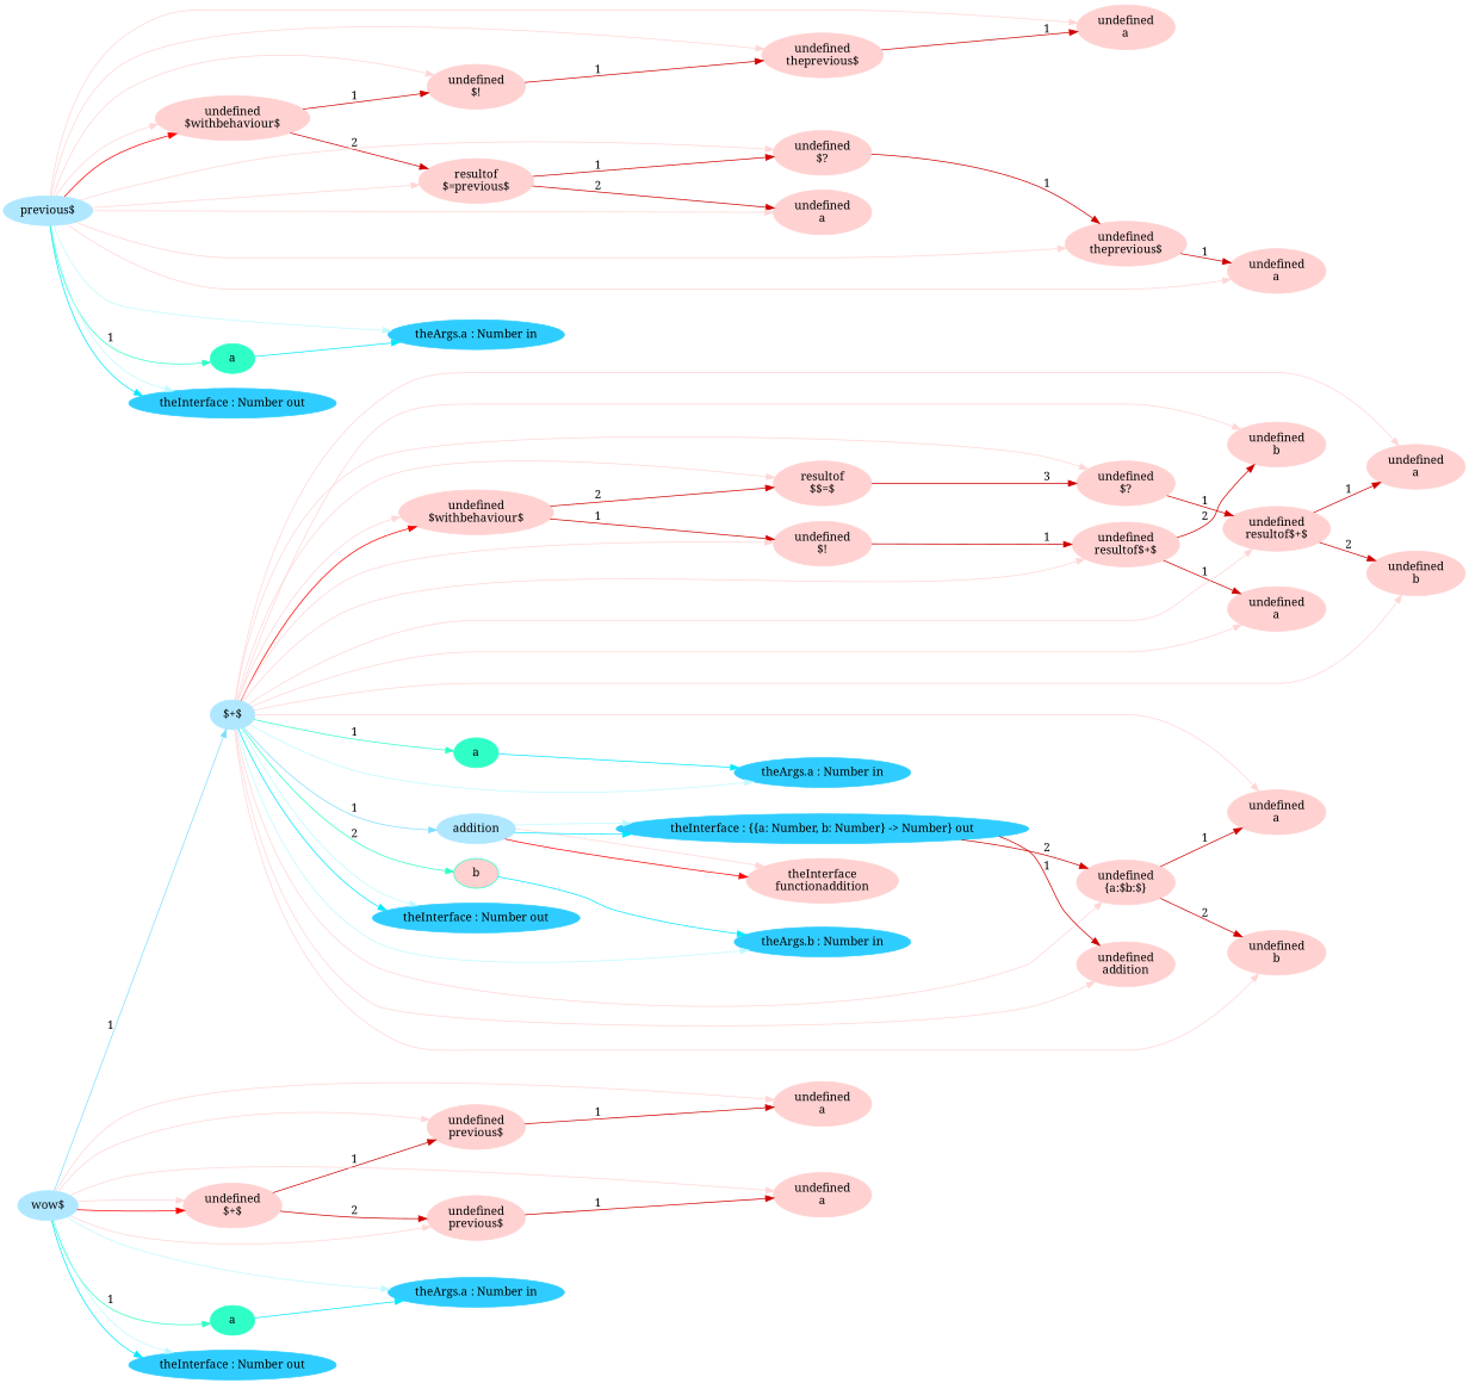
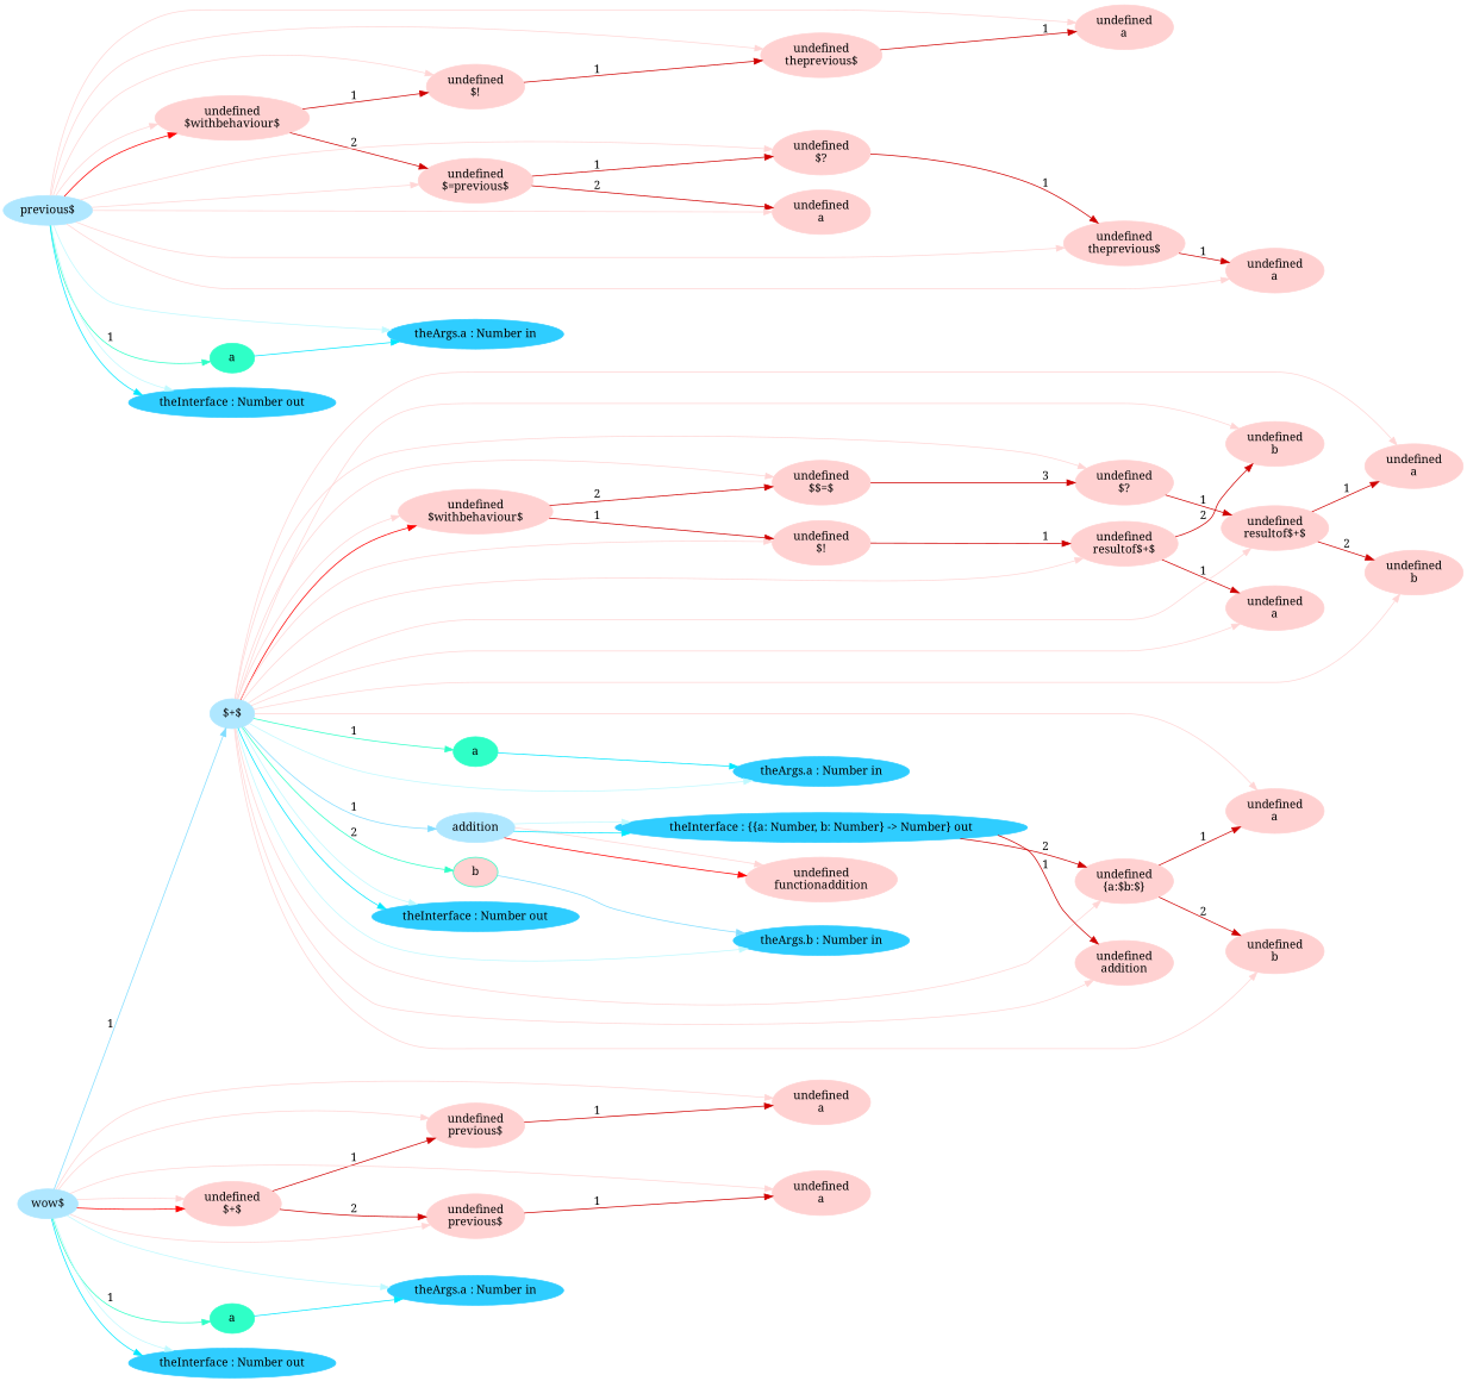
  digraph {
    fontname="Noto Serif"
    rankdir=LR
    node [color="#ffd1d1" fontname="Noto Serif" shape=ellipse style=filled]
    edge [arrowHead=normal arrowsize=1 color="#ffd5d5" dir=forward fontname="Noto Serif"]
-   n1 [label="theInterface\nfunctionaddition"]
+   n1 [label="undefined\nfunctionaddition"]
    n2 [label="undefined\n$withbehaviour$"]
    n3 [label="undefined\n$!"]
-   n4 [label="resultof\n$$=$"]
+   n4 [label="undefined\n$$=$"]
    n5 [label="undefined\nresultof$+$"]
    n6 [label="undefined\n$?"]
    n7 [label="undefined\na"]
    n8 [label="undefined\nb"]
    n9 [label="undefined\naddition"]
    n10 [label="undefined\n{a:$b:$}"]
    n11 [label="undefined\na"]
    n12 [label="undefined\nb"]
    n13 [label="undefined\nresultof$+$"]
    n14 [label="undefined\na"]
    n15 [label="undefined\nb"]
    n16 [label="undefined\n$withbehaviour$"]
    n17 [label="undefined\n$!"]
-   n18 [label="resultof\n$=previous$"]
+   n18 [label="undefined\n$=previous$"]
    n19 [label="undefined\ntheprevious$"]
    n20 [label="undefined\n$?"]
    n21 [label="undefined\na"]
    n22 [label="undefined\na"]
    n23 [label="undefined\ntheprevious$"]
    n24 [label="undefined\na"]
    n25 [label="undefined\n$+$"]
    n26 [label="undefined\nprevious$"]
    n27 [label="undefined\nprevious$"]
    n28 [label="undefined\na"]
    n29 [label="undefined\na"]
    n30 [color="#afe7ff" label="wow$"]
    n31 [color="#afe7ff" label="$+$"]
    n32 [color="#2fffc7" label=a]
    n33 [color="#2fcdff" label="theArgs.a : Number in"]
    n34 [color="#2fcdff" label="theInterface : Number out"]
    n35 [color="#afe7ff" label=addition]
    n36 [color="#2fffc7" label=a]
    n37 [color="#2fffc7" fillcolor="#ffd1d1" label=b]
    n38 [color="#2fcdff" label="theArgs.a : Number in"]
    n39 [color="#2fcdff" label="theArgs.b : Number in"]
    n40 [color="#2fcdff" label="theInterface : Number out"]
    n41 [color="#afe7ff" label="previous$"]
    n42 [color="#2fffc7" label=a]
    n43 [color="#2fcdff" label="theArgs.a : Number in"]
    n44 [color="#2fcdff" label="theInterface : Number out"]
    n45 [color="#2fcdff" label="theInterface : {{a: Number, b: Number} -> Number} out"]
    n2 -> n3 [color="#d00000" label=1]
    n2 -> n4 [color="#d00000" label=2]
    n3 -> n5 [color="#d00000" label=1]
    n4 -> n6 [color="#d00000" label=3]
    n5 -> n7 [color="#d00000" label=1]
    n5 -> n8 [color="#d00000" label=2]
    n6 -> n13 [color="#d00000" label=1]
    n10 -> n11 [color="#d00000" label=1]
    n10 -> n12 [color="#d00000" label=2]
    n13 -> n14 [color="#d00000" label=1]
    n13 -> n15 [color="#d00000" label=2]
    n16 -> n17 [color="#d00000" label=1]
    n16 -> n18 [color="#d00000" label=2]
    n17 -> n19 [color="#d00000" label=1]
    n18 -> n20 [color="#d00000" label=1]
    n18 -> n21 [color="#d00000" label=2]
    n19 -> n22 [color="#d00000" label=1]
    n20 -> n23 [color="#d00000" label=1]
    n23 -> n24 [color="#d00000" label=1]
    n25 -> n26 [color="#d00000" label=1]
    n25 -> n27 [color="#d00000" label=2]
    n26 -> n28 [color="#d00000" label=1]
    n27 -> n29 [color="#d00000" label=1]
    n30 -> n25 [color="#ff0000"]
    n30 -> n25
    n30 -> n26
    n30 -> n27
    n30 -> n28
    n30 -> n29
    n30 -> n31 [color="#81ddff" label=1]
    n30 -> n32 [color="#2fffc7" label=1]
    n30 -> n33 [color="#bef9ff"]
    n30 -> n34 [color="#00e8ff"]
    n30 -> n34 [color="#bef9ff"]
    n31 -> n2 [color="#ff0000"]
    n31 -> n2
    n31 -> n3
    n31 -> n4
    n31 -> n5
    n31 -> n6
    n31 -> n7
    n31 -> n8
    n31 -> n9
    n31 -> n10
    n31 -> n11
    n31 -> n12
    n31 -> n13
    n31 -> n14
    n31 -> n15
    n31 -> n35 [color="#81ddff" label=1]
    n31 -> n36 [color="#2fffc7" label=1]
    n31 -> n37 [color="#2fffc7" label=2]
    n31 -> n38 [color="#bef9ff"]
    n31 -> n39 [color="#bef9ff"]
    n31 -> n40 [color="#00e8ff"]
    n31 -> n40 [color="#bef9ff"]
    n32 -> n33 [color="#00e8ff"]
    n35 -> n1 [color="#ff0000"]
    n35 -> n1
    n35 -> n45 [color="#00e8ff"]
    n35 -> n45 [color="#bef9ff"]
    n36 -> n38 [color="#00e8ff"]
-   n37 -> n39 [color="#00e8ff"]
+   n37 -> n39 [color="#81ddff"]
    n41 -> n16 [color="#ff0000"]
    n41 -> n16
    n41 -> n17
    n41 -> n18
    n41 -> n19
    n41 -> n20
    n41 -> n21
    n41 -> n22
    n41 -> n23
    n41 -> n24
    n41 -> n42 [color="#2fffc7" label=1]
    n41 -> n43 [color="#bef9ff"]
    n41 -> n44 [color="#00e8ff"]
    n41 -> n44 [color="#bef9ff"]
    n42 -> n43 [color="#00e8ff"]
    n45 -> n9 [color="#d00000" label=1]
    n45 -> n10 [color="#d00000" label=2]
  }
